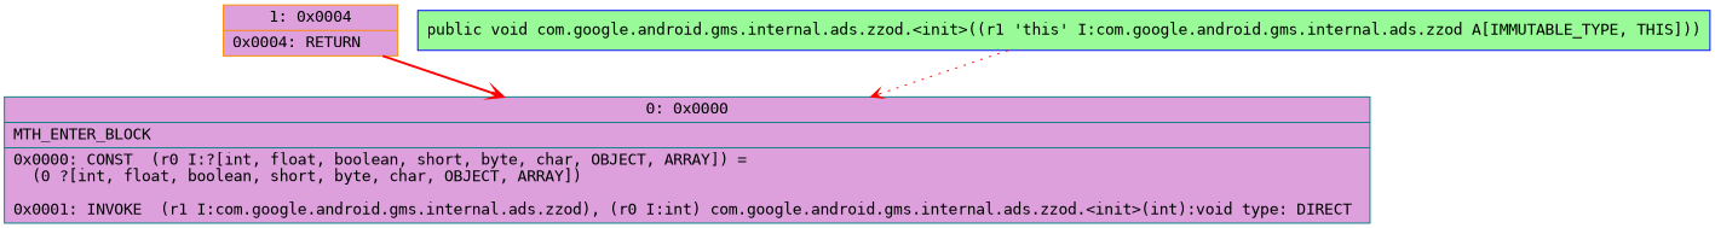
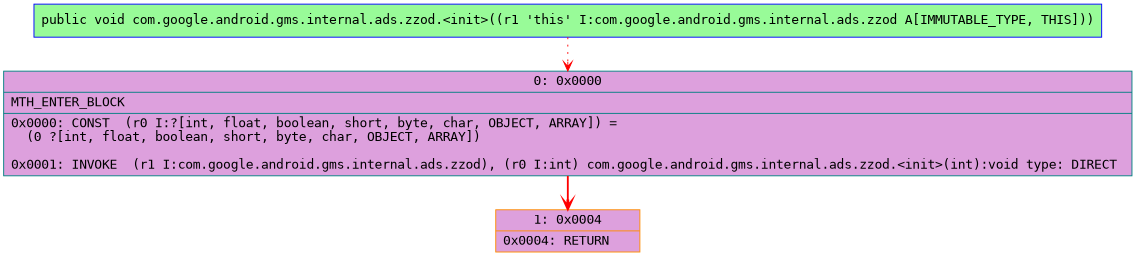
  digraph {
    fontname="DejaVu Sans Mono"
    node [shape=record style=filled fillcolor=plum fontname="DejaVu Sans Mono"]
    edge [color=red arrowhead=vee fontname="DejaVu Sans Mono"]
    n1 [label="{0\:\ 0x0000|MTH_ENTER_BLOCK\l|0x0000: CONST  (r0 I:?[int, float, boolean, short, byte, char, OBJECT, ARRAY]) = \l  (0 ?[int, float, boolean, short, byte, char, OBJECT, ARRAY])\l \l0x0001: INVOKE  (r1 I:com.google.android.gms.internal.ads.zzod), (r0 I:int) com.google.android.gms.internal.ads.zzod.\<init\>(int):void type: DIRECT \l}" color=teal]
    n2 [label="{1\:\ 0x0004|0x0004: RETURN   \l}" color=darkorange]
    n3 [label="{public void com.google.android.gms.internal.ads.zzod.\<init\>((r1 'this' I:com.google.android.gms.internal.ads.zzod A[IMMUTABLE_TYPE, THIS])) }" fillcolor=palegreen color=blue]
-   n2 -> n1 [style=bold]
+   n1 -> n2 [style=bold]
    n3 -> n1 [style=dotted]
  }
